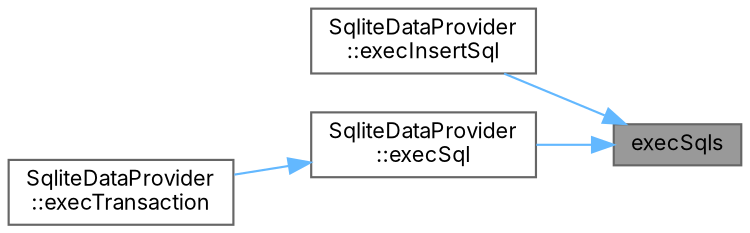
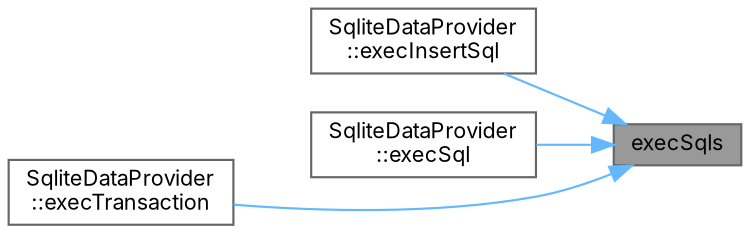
  digraph {
    fontname=Inter
    rankdir=RL
    node [color=grey40 fillcolor=white fontname=Inter fontsize=10 shape=box style=filled]
    edge [color=steelblue1 dir=back fontname=Inter fontsize=10 labelfontname=Helvetica labelfontsize=10 style=solid]
    n1 [color=gray40 fillcolor=grey60 fontcolor=black height=0.2 label=execSqls width=0.4]
    n2 [height=0.2 label="SqliteDataProvider\l::execInsertSql" width=0.4]
    n3 [height=0.2 label="SqliteDataProvider\l::execSql" width=0.4]
    n4 [height=0.2 label="SqliteDataProvider\l::execTransaction" width=0.4]
    n1 -> n2
    n1 -> n3
-   n3 -> n4
+   n1 -> n4
  }
